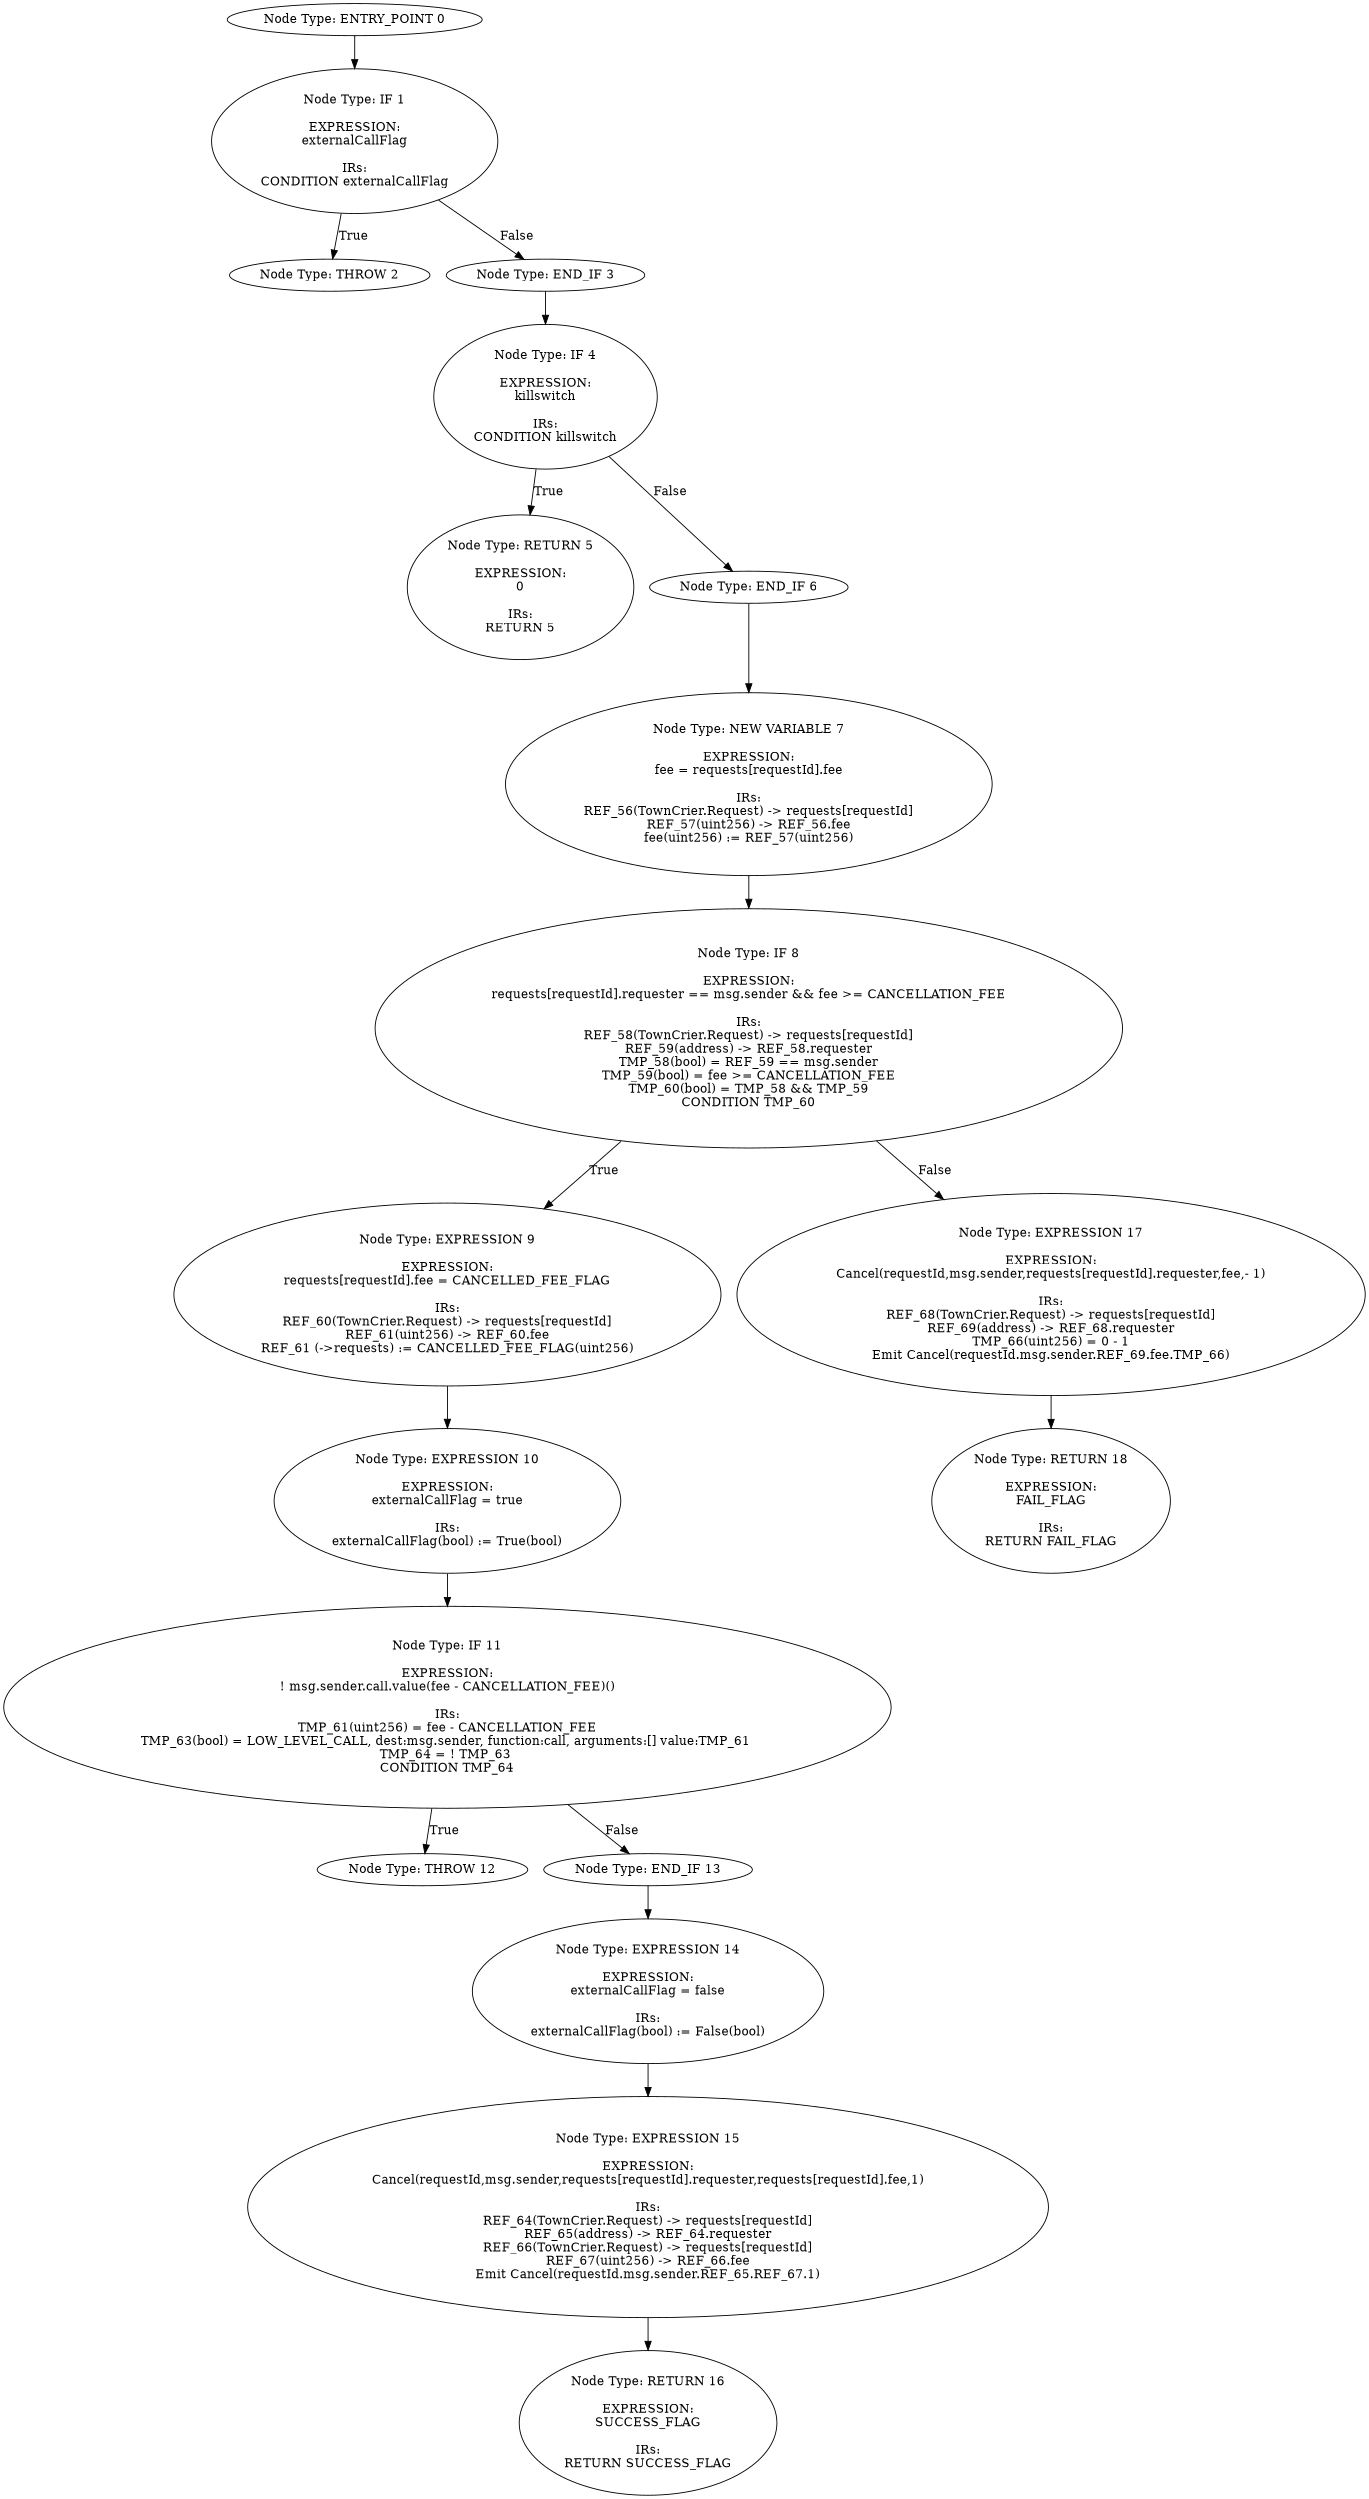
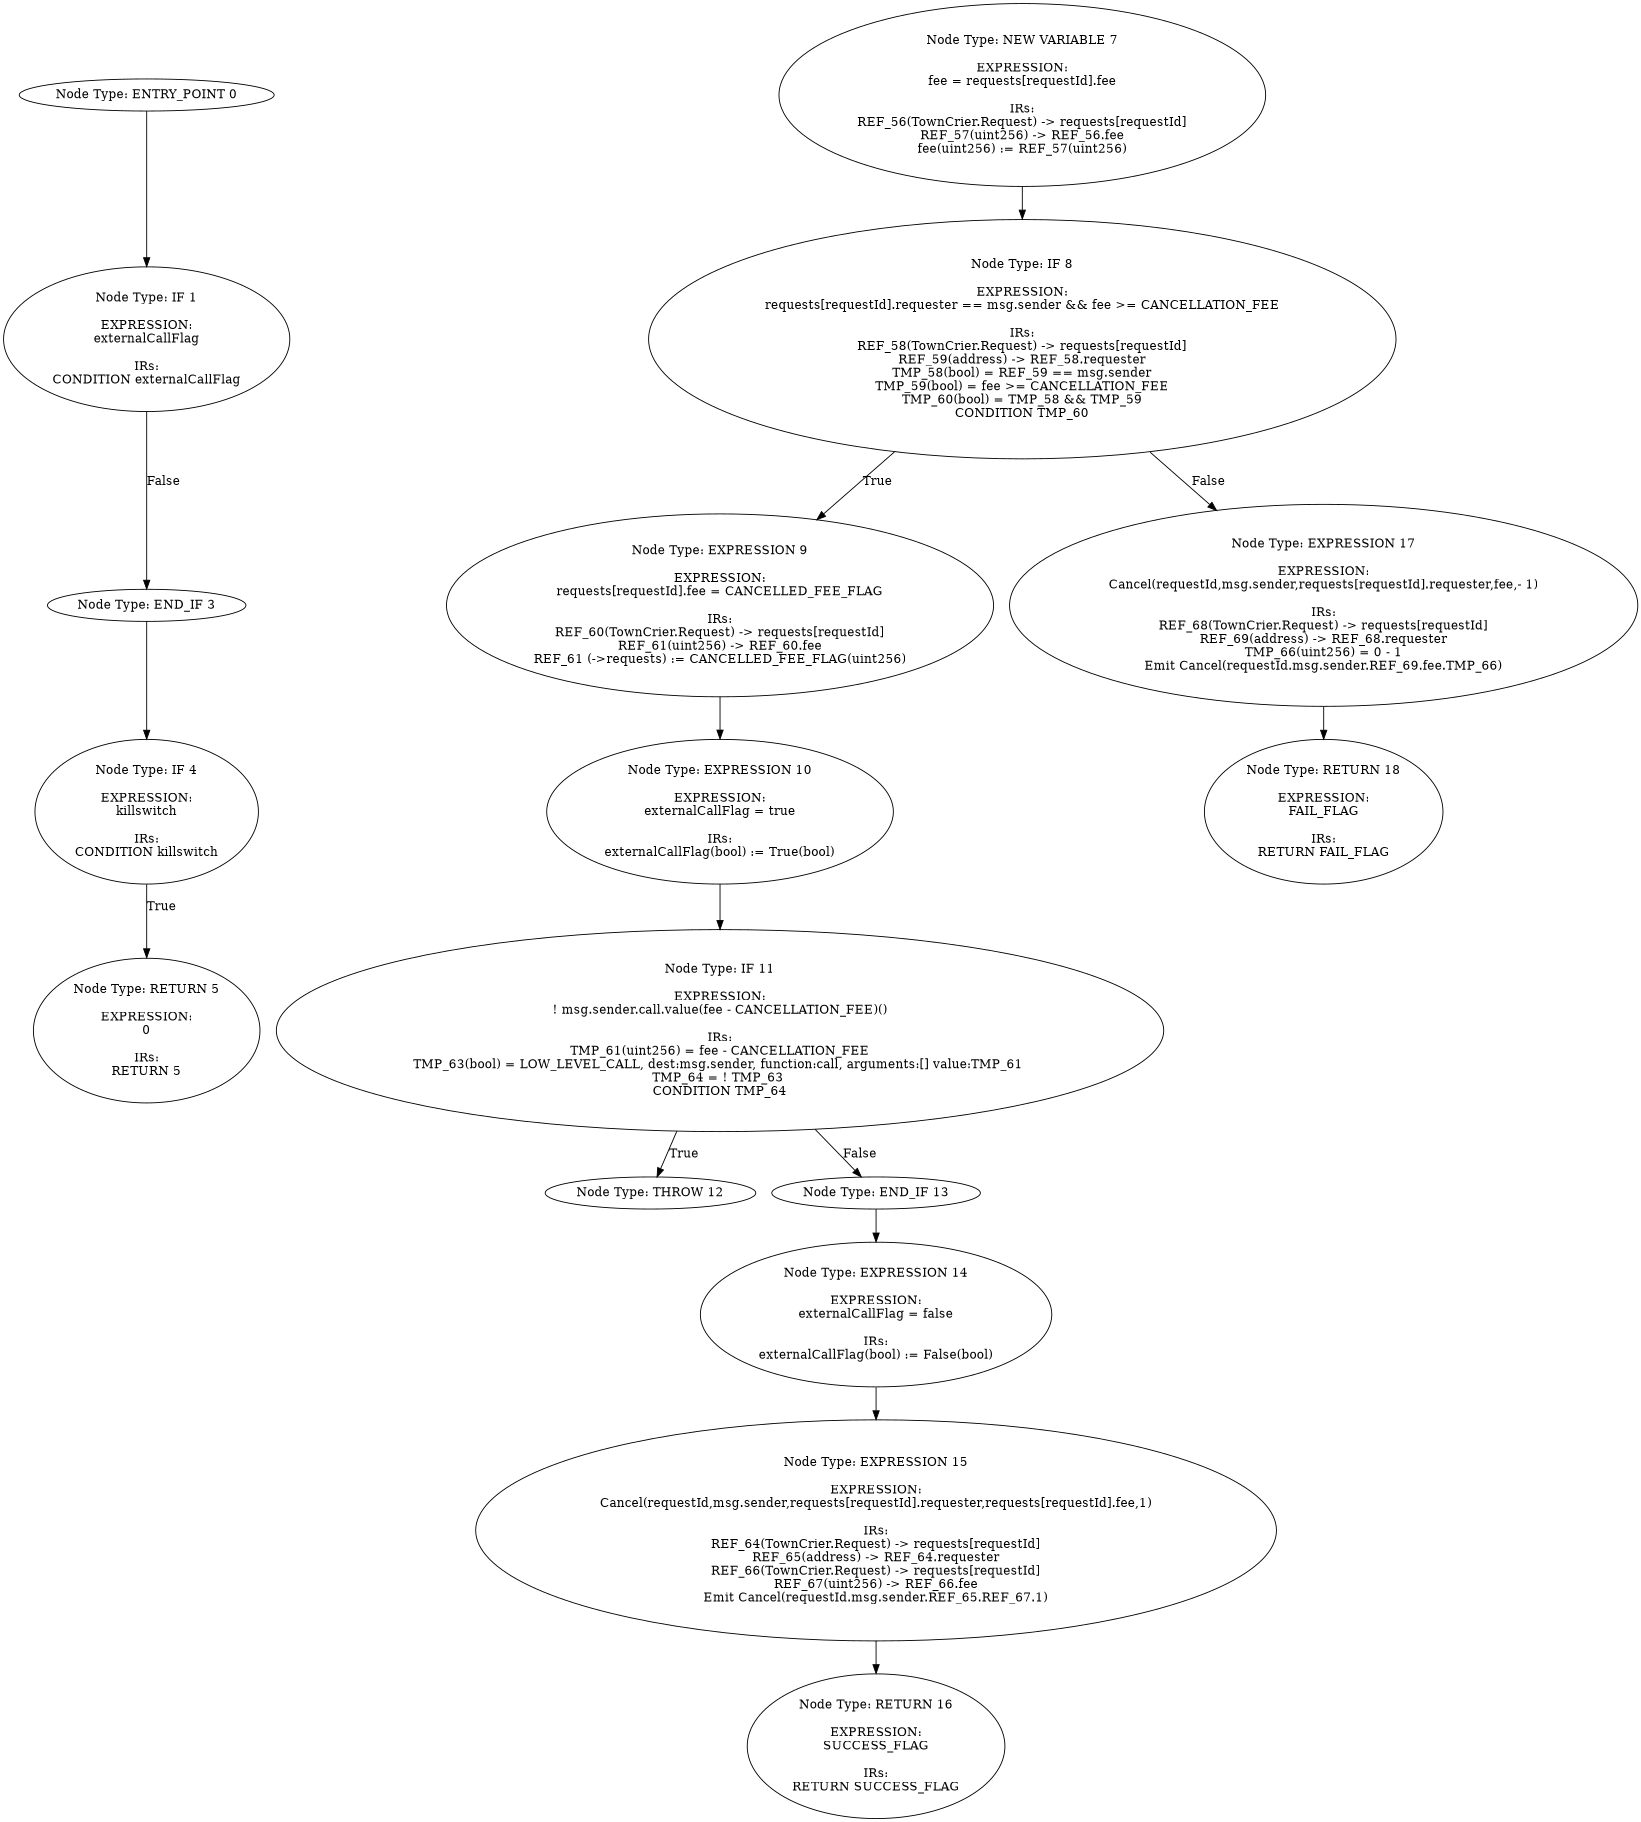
  digraph {
    n1 [label="Node Type: ENTRY_POINT 0\n"]
    n2 [label="Node Type: IF 1\n\nEXPRESSION:\nexternalCallFlag\n\nIRs:\nCONDITION externalCallFlag"]
-   n3 [label="Node Type: THROW 2\n"]
    n4 [label="Node Type: END_IF 3\n"]
    n5 [label="Node Type: IF 4\n\nEXPRESSION:\nkillswitch\n\nIRs:\nCONDITION killswitch"]
    n6 [label="Node Type: RETURN 5\n\nEXPRESSION:\n0\n\nIRs:\nRETURN 5"]
-   n7 [label="Node Type: END_IF 6\n"]
    n8 [label="Node Type: NEW VARIABLE 7\n\nEXPRESSION:\nfee = requests[requestId].fee\n\nIRs:\nREF_56(TownCrier.Request) -> requests[requestId]\nREF_57(uint256) -> REF_56.fee\nfee(uint256) := REF_57(uint256)"]
    n9 [label="Node Type: IF 8\n\nEXPRESSION:\nrequests[requestId].requester == msg.sender && fee >= CANCELLATION_FEE\n\nIRs:\nREF_58(TownCrier.Request) -> requests[requestId]\nREF_59(address) -> REF_58.requester\nTMP_58(bool) = REF_59 == msg.sender\nTMP_59(bool) = fee >= CANCELLATION_FEE\nTMP_60(bool) = TMP_58 && TMP_59\nCONDITION TMP_60"]
    n10 [label="Node Type: EXPRESSION 9\n\nEXPRESSION:\nrequests[requestId].fee = CANCELLED_FEE_FLAG\n\nIRs:\nREF_60(TownCrier.Request) -> requests[requestId]\nREF_61(uint256) -> REF_60.fee\nREF_61 (->requests) := CANCELLED_FEE_FLAG(uint256)"]
    n11 [label="Node Type: EXPRESSION 17\n\nEXPRESSION:\nCancel(requestId,msg.sender,requests[requestId].requester,fee,- 1)\n\nIRs:\nREF_68(TownCrier.Request) -> requests[requestId]\nREF_69(address) -> REF_68.requester\nTMP_66(uint256) = 0 - 1\nEmit Cancel(requestId.msg.sender.REF_69.fee.TMP_66)"]
    n12 [label="Node Type: EXPRESSION 10\n\nEXPRESSION:\nexternalCallFlag = true\n\nIRs:\nexternalCallFlag(bool) := True(bool)"]
    n13 [label="Node Type: RETURN 18\n\nEXPRESSION:\nFAIL_FLAG\n\nIRs:\nRETURN FAIL_FLAG"]
    n14 [label="Node Type: IF 11\n\nEXPRESSION:\n! msg.sender.call.value(fee - CANCELLATION_FEE)()\n\nIRs:\nTMP_61(uint256) = fee - CANCELLATION_FEE\nTMP_63(bool) = LOW_LEVEL_CALL, dest:msg.sender, function:call, arguments:[] value:TMP_61 \nTMP_64 = ! TMP_63 \nCONDITION TMP_64"]
    n15 [label="Node Type: THROW 12\n"]
    n16 [label="Node Type: END_IF 13\n"]
    n17 [label="Node Type: EXPRESSION 14\n\nEXPRESSION:\nexternalCallFlag = false\n\nIRs:\nexternalCallFlag(bool) := False(bool)"]
    n18 [label="Node Type: EXPRESSION 15\n\nEXPRESSION:\nCancel(requestId,msg.sender,requests[requestId].requester,requests[requestId].fee,1)\n\nIRs:\nREF_64(TownCrier.Request) -> requests[requestId]\nREF_65(address) -> REF_64.requester\nREF_66(TownCrier.Request) -> requests[requestId]\nREF_67(uint256) -> REF_66.fee\nEmit Cancel(requestId.msg.sender.REF_65.REF_67.1)"]
    n19 [label="Node Type: RETURN 16\n\nEXPRESSION:\nSUCCESS_FLAG\n\nIRs:\nRETURN SUCCESS_FLAG"]
    n1 -> n2
-   n2 -> n3 [label=True]
    n2 -> n4 [label=False]
    n4 -> n5
    n5 -> n6 [label=True]
-   n5 -> n7 [label=False]
-   n7 -> n8
    n8 -> n9
    n9 -> n10 [label=True]
    n9 -> n11 [label=False]
    n10 -> n12
    n11 -> n13
    n12 -> n14
    n14 -> n15 [label=True]
    n14 -> n16 [label=False]
    n16 -> n17
    n17 -> n18
    n18 -> n19
  }
